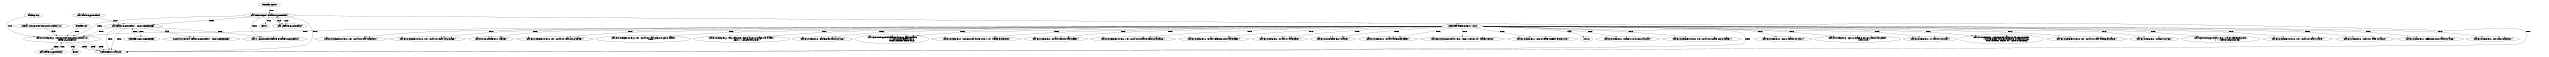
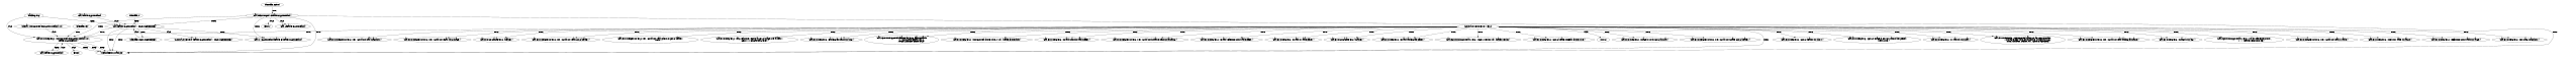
  digraph {
    n1 [label="(Call,error_setg(errp, \"Unsupported encryption method: %i\",\n                   header.crypt_method))"]
    n2 [label="(Call,header.crypt_method)"]
    n3 [label="(Block,)"]
    n4 [label="(MethodReturn,static int)"]
-   n5 [label="(MethodParameterIn,Error **errp)"]
+   n5 [label="(ControlStructure,Error **errp)"]
    n6 [label="(Call,error_setg(errp, \"Image is not in qcow2 format\"))"]
    n7 [label="(Call,error_setg_errno(errp, -ret, \"Could not update qcow2 header\"))"]
    n8 [label="(Call,error_setg(errp, \"qcow2 header too short\"))"]
    n9 [label="(Call,error_setg(errp, \"qcow2: Image is corrupt; cannot be opened \"\n                       \"read/write\"))"]
    n10 [label="(Call,error_setg(errp, \"L1 table is too small\"))"]
    n11 [label="(Call,error_setg(errp, \"Unsupported value '%s' for qcow2 option \"\n                   \"'overlap-check'. Allowed are either of the following: \"\n                   \"none, constant, cached, all\", opt_overlap_check))"]
    n12 [label="(Call,error_setg_errno(errp, -ret, \"Could not read backing file name\"))"]
    n13 [label="(Call,error_setg(errp, \"Image is too big\"))"]
    n14 [label="(Call,report_unsupported(bs, errp, \"%d bit reference counts\",\n                           1 << header.refcount_order))"]
    n15 [label="(Call,error_setg_errno(errp, -ret, \"Could not read L1 table\"))"]
    n16 [label="(Call,error_setg(errp, \"Active L1 table too large\"))"]
    n17 [label="(Call,error_setg(errp, \"Reference count table too large\"))"]
    n18 [label="(Call,error_setg(errp, \"Too many snapshots\"))"]
    n19 [label="(Call,error_setg_errno(errp, -ret, \"Could not read snapshots\"))"]
    n20 [label="(Call,error_setg_errno(errp, -ret, \"Could not repair dirty image\"))"]
    n21 [label="(Call,error_propagate(errp, local_err))"]
    n22 [label="(Call,error_setg_errno(errp, -ret, \"Could not read qcow2 header\"))"]
    n23 [label="(Call,error_setg_errno(errp, -ret, \"Could not read unknown qcow2 header \"\n                             \"fields\"))"]
    n24 [label="(Call,error_setg(errp, \"Lazy refcounts require a qcow2 image with at least \"\n                   \"qemu 1.1 compatibility level\"))"]
    n25 [label="(Call,error_setg(errp, \"Backing file name too long\"))"]
    n26 [label="(Call,report_unsupported_feature(bs, errp, feature_table,\n                                   s->incompatible_features &\n                                   ~QCOW2_INCOMPAT_MASK))"]
    n27 [label="(Call,error_setg(errp, \"Unsupported cluster size: 2^%i\", header.cluster_bits))"]
    n28 [label="(Call,error_setg(errp, \"Invalid snapshot table offset\"))"]
    n29 [label="(Call,error_setg_errno(errp, -ret, \"Could not initialize refcount handling\"))"]
    n30 [label="(Call,error_setg(errp, \"Invalid reference count table offset\"))"]
    n31 [label="(Call,error_setg(errp, \"Invalid L1 table offset\"))"]
    n32 [label="(Call,error_propagate(errp, local_err))"]
    n33 [label="(Call,error_setg(errp, \"Invalid backing file offset\"))"]
    n34 [label="(Call,report_unsupported(bs, errp, \"QCOW version %d\", header.version))"]
    n35 [label="(Call,error_setg(errp, \"qcow2 header exceeds cluster size\"))"]
    1000121
    n37 [label="(Call,be32_to_cpus(&header.crypt_method))"]
    n38 [label="(Call,header.crypt_method > QCOW_CRYPT_AES)"]
    n39 [label="(Call,&header.crypt_method)"]
    n40 [label="(Block,)"]
    n41 [label="(Call,s->crypt_method_header = header.crypt_method)"]
    n42 [label="(Identifier,QCOW_CRYPT_AES)"]
    n43 [label="(ControlStructure,if (header.crypt_method > QCOW_CRYPT_AES))"]
    n44 [label="(Call,header.crypt_method)"]
+   n45 [label="(Identifier,s)"]
    n46 [label="(Identifier,ret)"]
    n47 [label="(Backing,errp)"]
    n48 [label="(Identifier,option)"]
    n49 [label="(Literal,\"Unsupported encryption method: %i\")"]
    n1 -> n2 [label="CFG: "]
    n1 -> n3 [label="AST: "]
    n1 -> n4 [label="DDG: "]
    n1 -> n4 [label="DDG: "]
    n1 -> n4 [label="DDG: "]
    n2 -> n1 [label="AST: "]
    n5 -> n1 [label="DDG: "]
    n5 -> n4 [label="DDG: "]
    n5 -> n6 [label="DDG: "]
    n5 -> n7 [label="DDG: "]
    n5 -> n8 [label="DDG: "]
    n5 -> n9 [label="DDG: "]
    n5 -> n10 [label="DDG: "]
    n5 -> n11 [label="DDG: "]
    n5 -> n12 [label="DDG: "]
    n5 -> n13 [label="DDG: "]
    n5 -> n14 [label="DDG: "]
    n5 -> n15 [label="DDG: "]
    n5 -> n16 [label="DDG: "]
    n5 -> n17 [label="DDG: "]
    n5 -> n18 [label="DDG: "]
    n5 -> n19 [label="DDG: "]
    n5 -> n20 [label="DDG: "]
    n5 -> n21 [label="DDG: "]
    n5 -> n22 [label="DDG: "]
    n5 -> n23 [label="DDG: "]
    n5 -> n24 [label="DDG: "]
    n5 -> n25 [label="DDG: "]
    n5 -> n26 [label="DDG: "]
    n5 -> n27 [label="DDG: "]
    n5 -> n28 [label="DDG: "]
    n5 -> n29 [label="DDG: "]
    n5 -> n30 [label="DDG: "]
    n5 -> n31 [label="DDG: "]
    n5 -> n32 [label="DDG: "]
    n5 -> n33 [label="DDG: "]
    n5 -> n34 [label="DDG: "]
    n5 -> n35 [label="DDG: "]
    n5 -> 1000121 [label="AST: "]
    n37 -> n1 [label="DDG: "]
    n37 -> n4 [label="DDG: "]
    n37 -> n4 [label="DDG: "]
    n37 -> n38 [label="DDG: "]
    n37 -> n39 [label="AST: "]
    n37 -> n40 [label="AST: "]
    n37 -> n41 [label="DDG: "]
    n38 -> n1 [label="DDG: "]
    n38 -> n4 [label="DDG: "]
    n38 -> n4 [label="DDG: "]
    n38 -> n41 [label="DDG: "]
    n38 -> n42 [label="CFG: "]
    n38 -> n43 [label="AST: "]
-   n39 -> n37 [label="AST: "]
-   n42 -> n38 [label="CFG: "]
+   n42 -> n38 [label="AST: "]
    n44 -> n38 [label="AST: "]
+   n45 -> n38 [label="CFG: "]
    n46 -> n1 [label="CFG: "]
    n47 -> n1 [label="AST: "]
+   n47 -> n38 [label="CFG: "]
    n48 -> n37 [label="CFG: "]
    n49 -> n1 [label="AST: "]
  }
